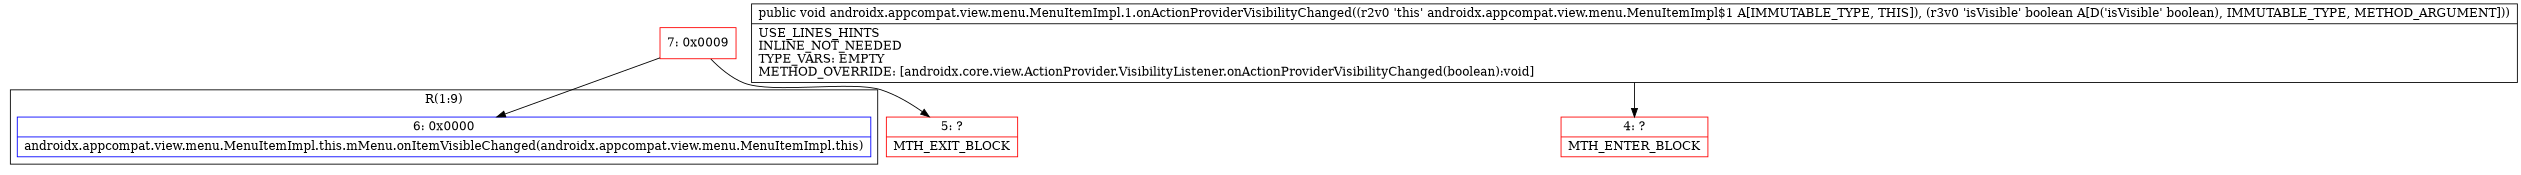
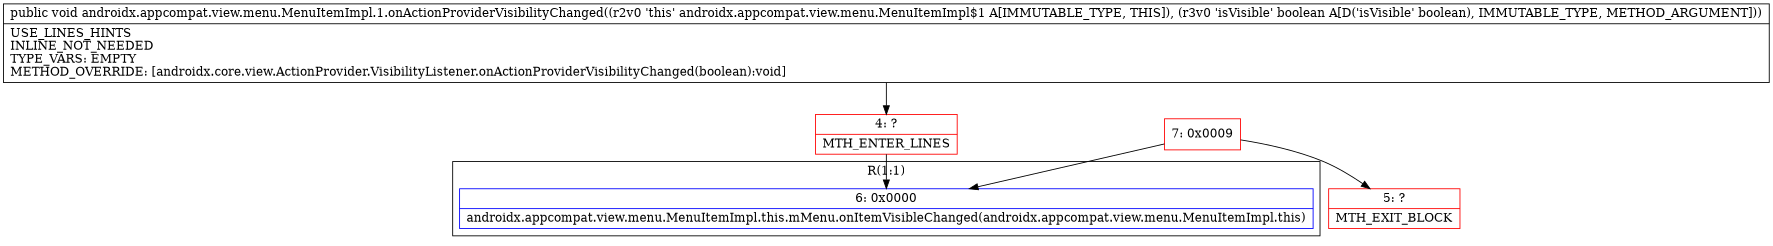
  digraph {
    node [color=red shape=record]
    n1 [color=blue label="{6\:\ 0x0000|androidx.appcompat.view.menu.MenuItemImpl.this.mMenu.onItemVisibleChanged(androidx.appcompat.view.menu.MenuItemImpl.this)\l}"]
    n2 [label="{7\:\ 0x0009}"]
    n3 [label="{5\:\ ?|MTH_EXIT_BLOCK\l}"]
-   n4 [label="{4\:\ ?|MTH_ENTER_BLOCK\l}"]
+   n4 [label="{4\:\ ?|MTH_ENTER_LINES\l}"]
    n5 [label="{public void androidx.appcompat.view.menu.MenuItemImpl.1.onActionProviderVisibilityChanged((r2v0 'this' androidx.appcompat.view.menu.MenuItemImpl$1 A[IMMUTABLE_TYPE, THIS]), (r3v0 'isVisible' boolean A[D('isVisible' boolean), IMMUTABLE_TYPE, METHOD_ARGUMENT]))  | USE_LINES_HINTS\lINLINE_NOT_NEEDED\lTYPE_VARS: EMPTY\lMETHOD_OVERRIDE: [androidx.core.view.ActionProvider.VisibilityListener.onActionProviderVisibilityChanged(boolean):void]\l}" color=""]
    subgraph cluster_1 {
-     label="R(1:9)"
+     label="R(1:1)"
      n1
    }
    n2 -> n1
    n2 -> n3
+   n4 -> n1
    n5 -> n4
  }
